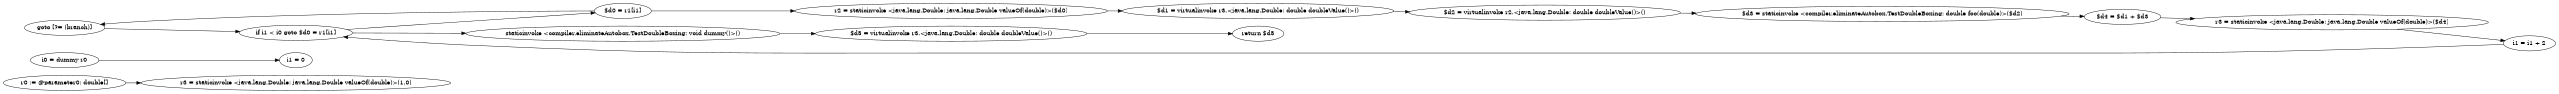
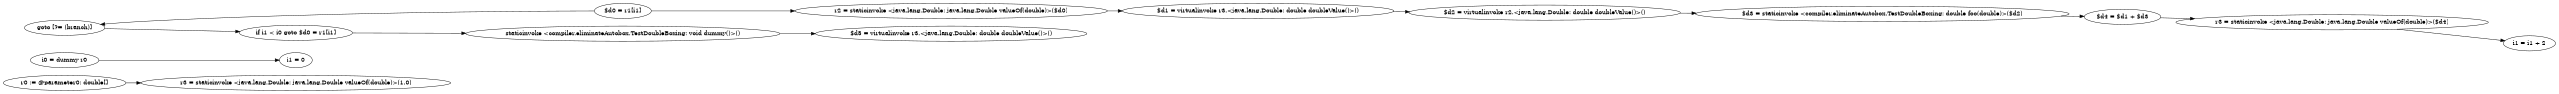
  digraph {
    rankdir=LR
    "r0 := @parameter0: double[]"
    "r3 = staticinvoke <java.lang.Double: java.lang.Double valueOf(double)>(1.0)"
    n3 [label="i0 = dummy r0"]
    "i1 = 0"
    "goto [?= (branch)]"
    "if i1 < i0 goto $d0 = r1[i1]"
    "$d0 = r1[i1]"
    "staticinvoke <compiler.eliminateAutobox.TestDoubleBoxing: void dummy()>()"
    "r2 = staticinvoke <java.lang.Double: java.lang.Double valueOf(double)>($d0)"
    "$d1 = virtualinvoke r3.<java.lang.Double: double doubleValue()>()"
    "$d2 = virtualinvoke r2.<java.lang.Double: double doubleValue()>()"
    "$d3 = staticinvoke <compiler.eliminateAutobox.TestDoubleBoxing: double foo(double)>($d2)"
    "$d4 = $d1 + $d3"
    "r3 = staticinvoke <java.lang.Double: java.lang.Double valueOf(double)>($d4)"
    n15 [label="i1 = i1 + 2"]
    "$d5 = virtualinvoke r3.<java.lang.Double: double doubleValue()>()"
-   "return $d5"
    "r0 := @parameter0: double[]" -> "r3 = staticinvoke <java.lang.Double: java.lang.Double valueOf(double)>(1.0)"
    n3 -> "i1 = 0"
    "goto [?= (branch)]" -> "if i1 < i0 goto $d0 = r1[i1]"
-   "if i1 < i0 goto $d0 = r1[i1]" -> "$d0 = r1[i1]"
    "if i1 < i0 goto $d0 = r1[i1]" -> "staticinvoke <compiler.eliminateAutobox.TestDoubleBoxing: void dummy()>()"
    "$d0 = r1[i1]" -> "goto [?= (branch)]"
    "$d0 = r1[i1]" -> "r2 = staticinvoke <java.lang.Double: java.lang.Double valueOf(double)>($d0)"
    "staticinvoke <compiler.eliminateAutobox.TestDoubleBoxing: void dummy()>()" -> "$d5 = virtualinvoke r3.<java.lang.Double: double doubleValue()>()"
    "r2 = staticinvoke <java.lang.Double: java.lang.Double valueOf(double)>($d0)" -> "$d1 = virtualinvoke r3.<java.lang.Double: double doubleValue()>()"
    "$d1 = virtualinvoke r3.<java.lang.Double: double doubleValue()>()" -> "$d2 = virtualinvoke r2.<java.lang.Double: double doubleValue()>()"
    "$d2 = virtualinvoke r2.<java.lang.Double: double doubleValue()>()" -> "$d3 = staticinvoke <compiler.eliminateAutobox.TestDoubleBoxing: double foo(double)>($d2)"
    "$d3 = staticinvoke <compiler.eliminateAutobox.TestDoubleBoxing: double foo(double)>($d2)" -> "$d4 = $d1 + $d3"
    "$d4 = $d1 + $d3" -> "r3 = staticinvoke <java.lang.Double: java.lang.Double valueOf(double)>($d4)"
    "r3 = staticinvoke <java.lang.Double: java.lang.Double valueOf(double)>($d4)" -> n15
-   n15 -> "if i1 < i0 goto $d0 = r1[i1]"
-   "$d5 = virtualinvoke r3.<java.lang.Double: double doubleValue()>()" -> "return $d5"
  }
